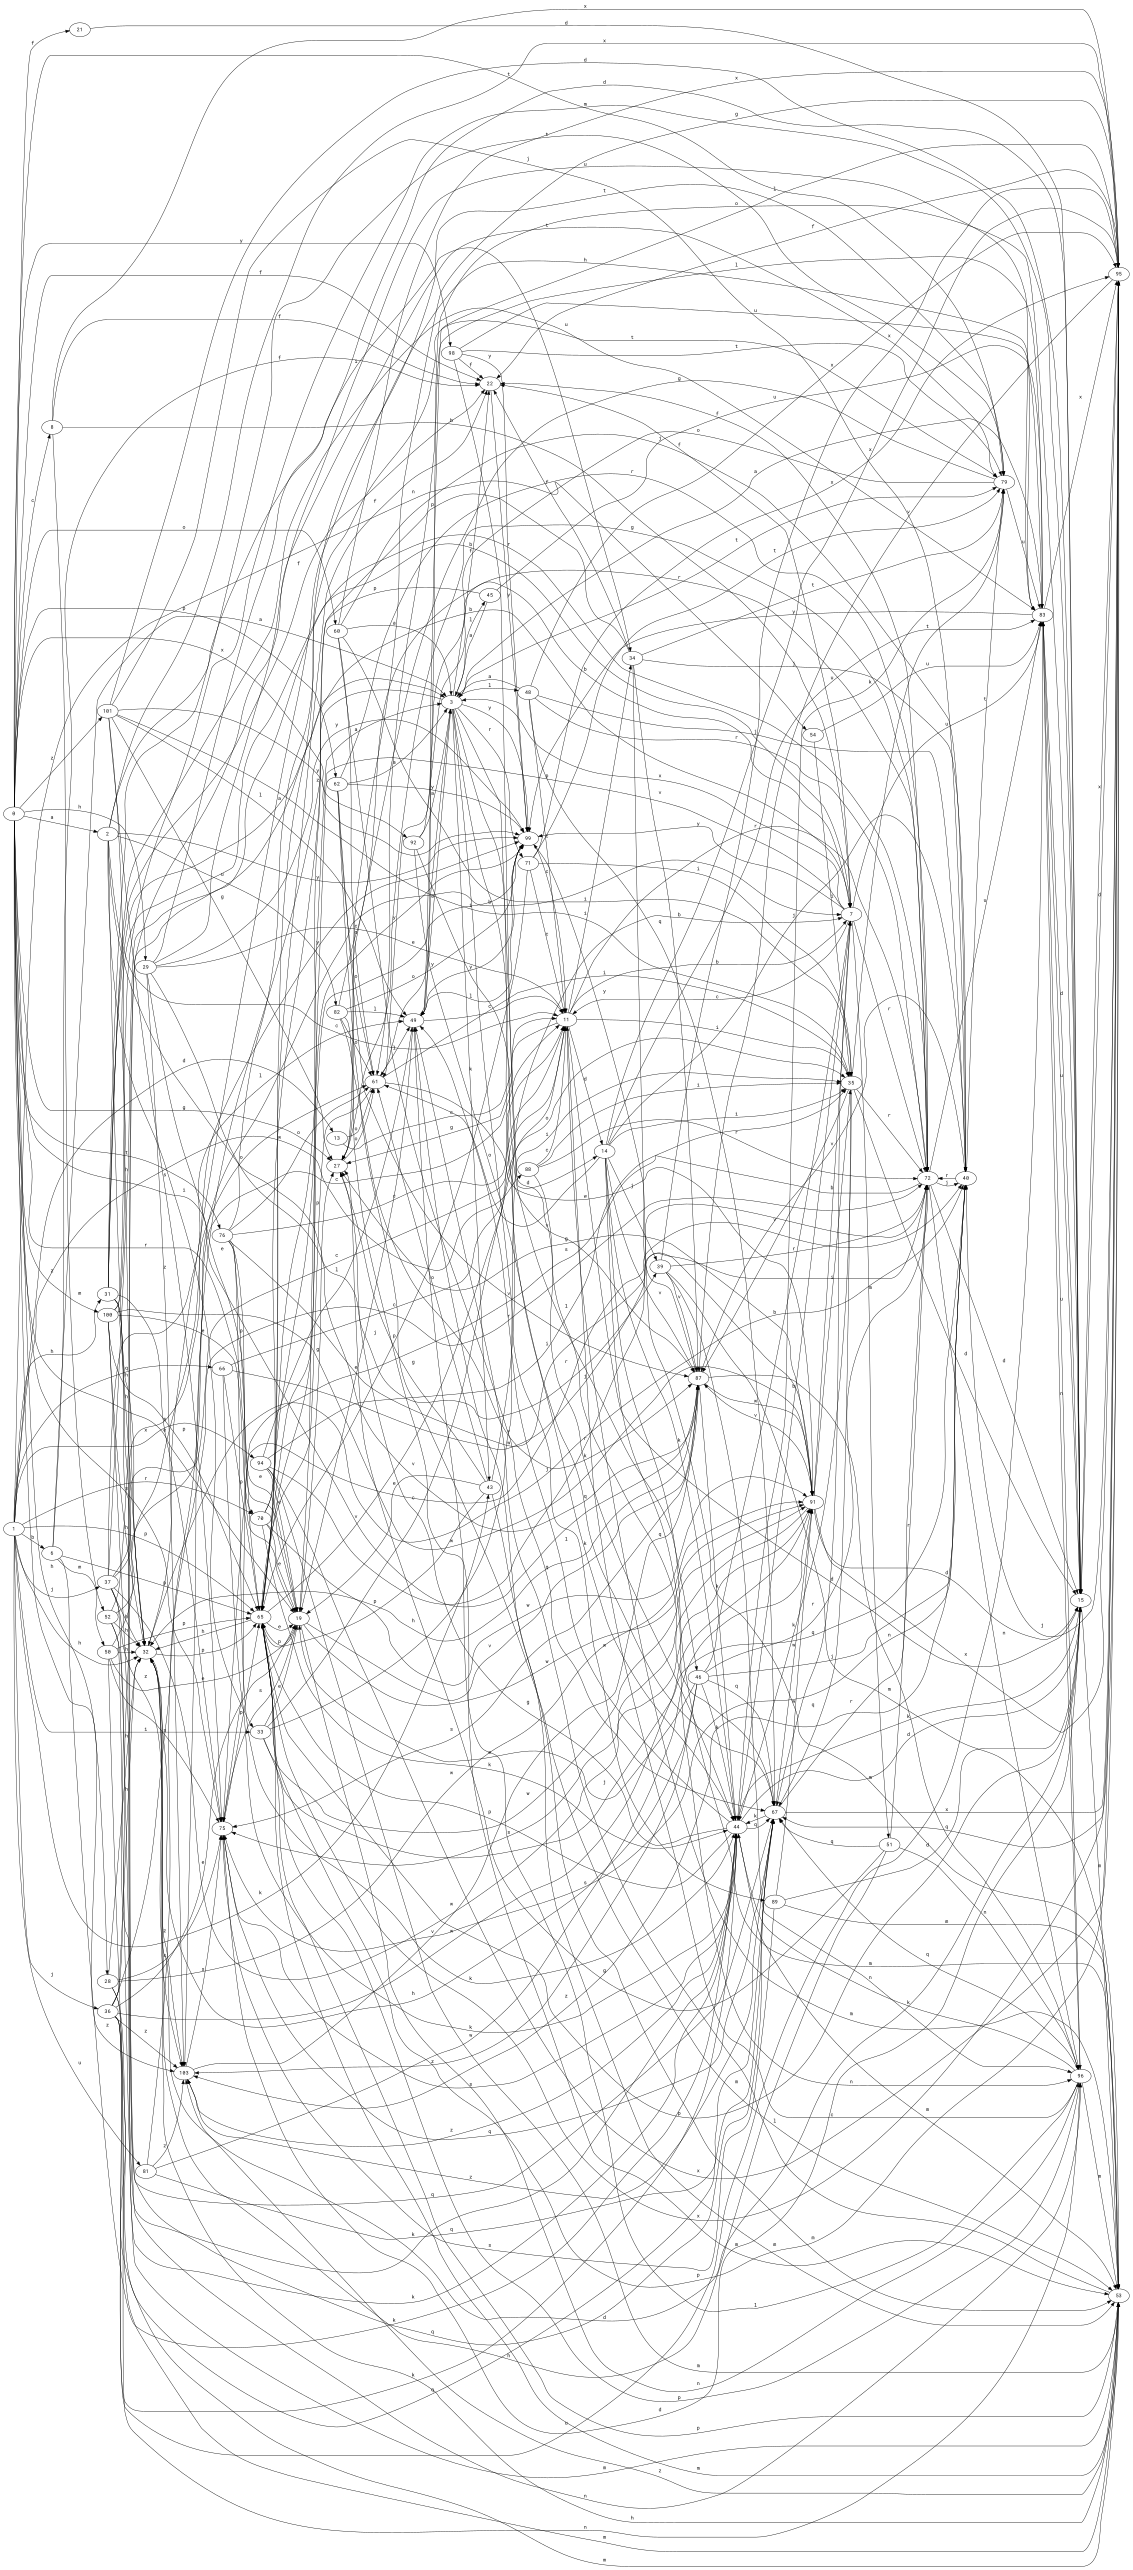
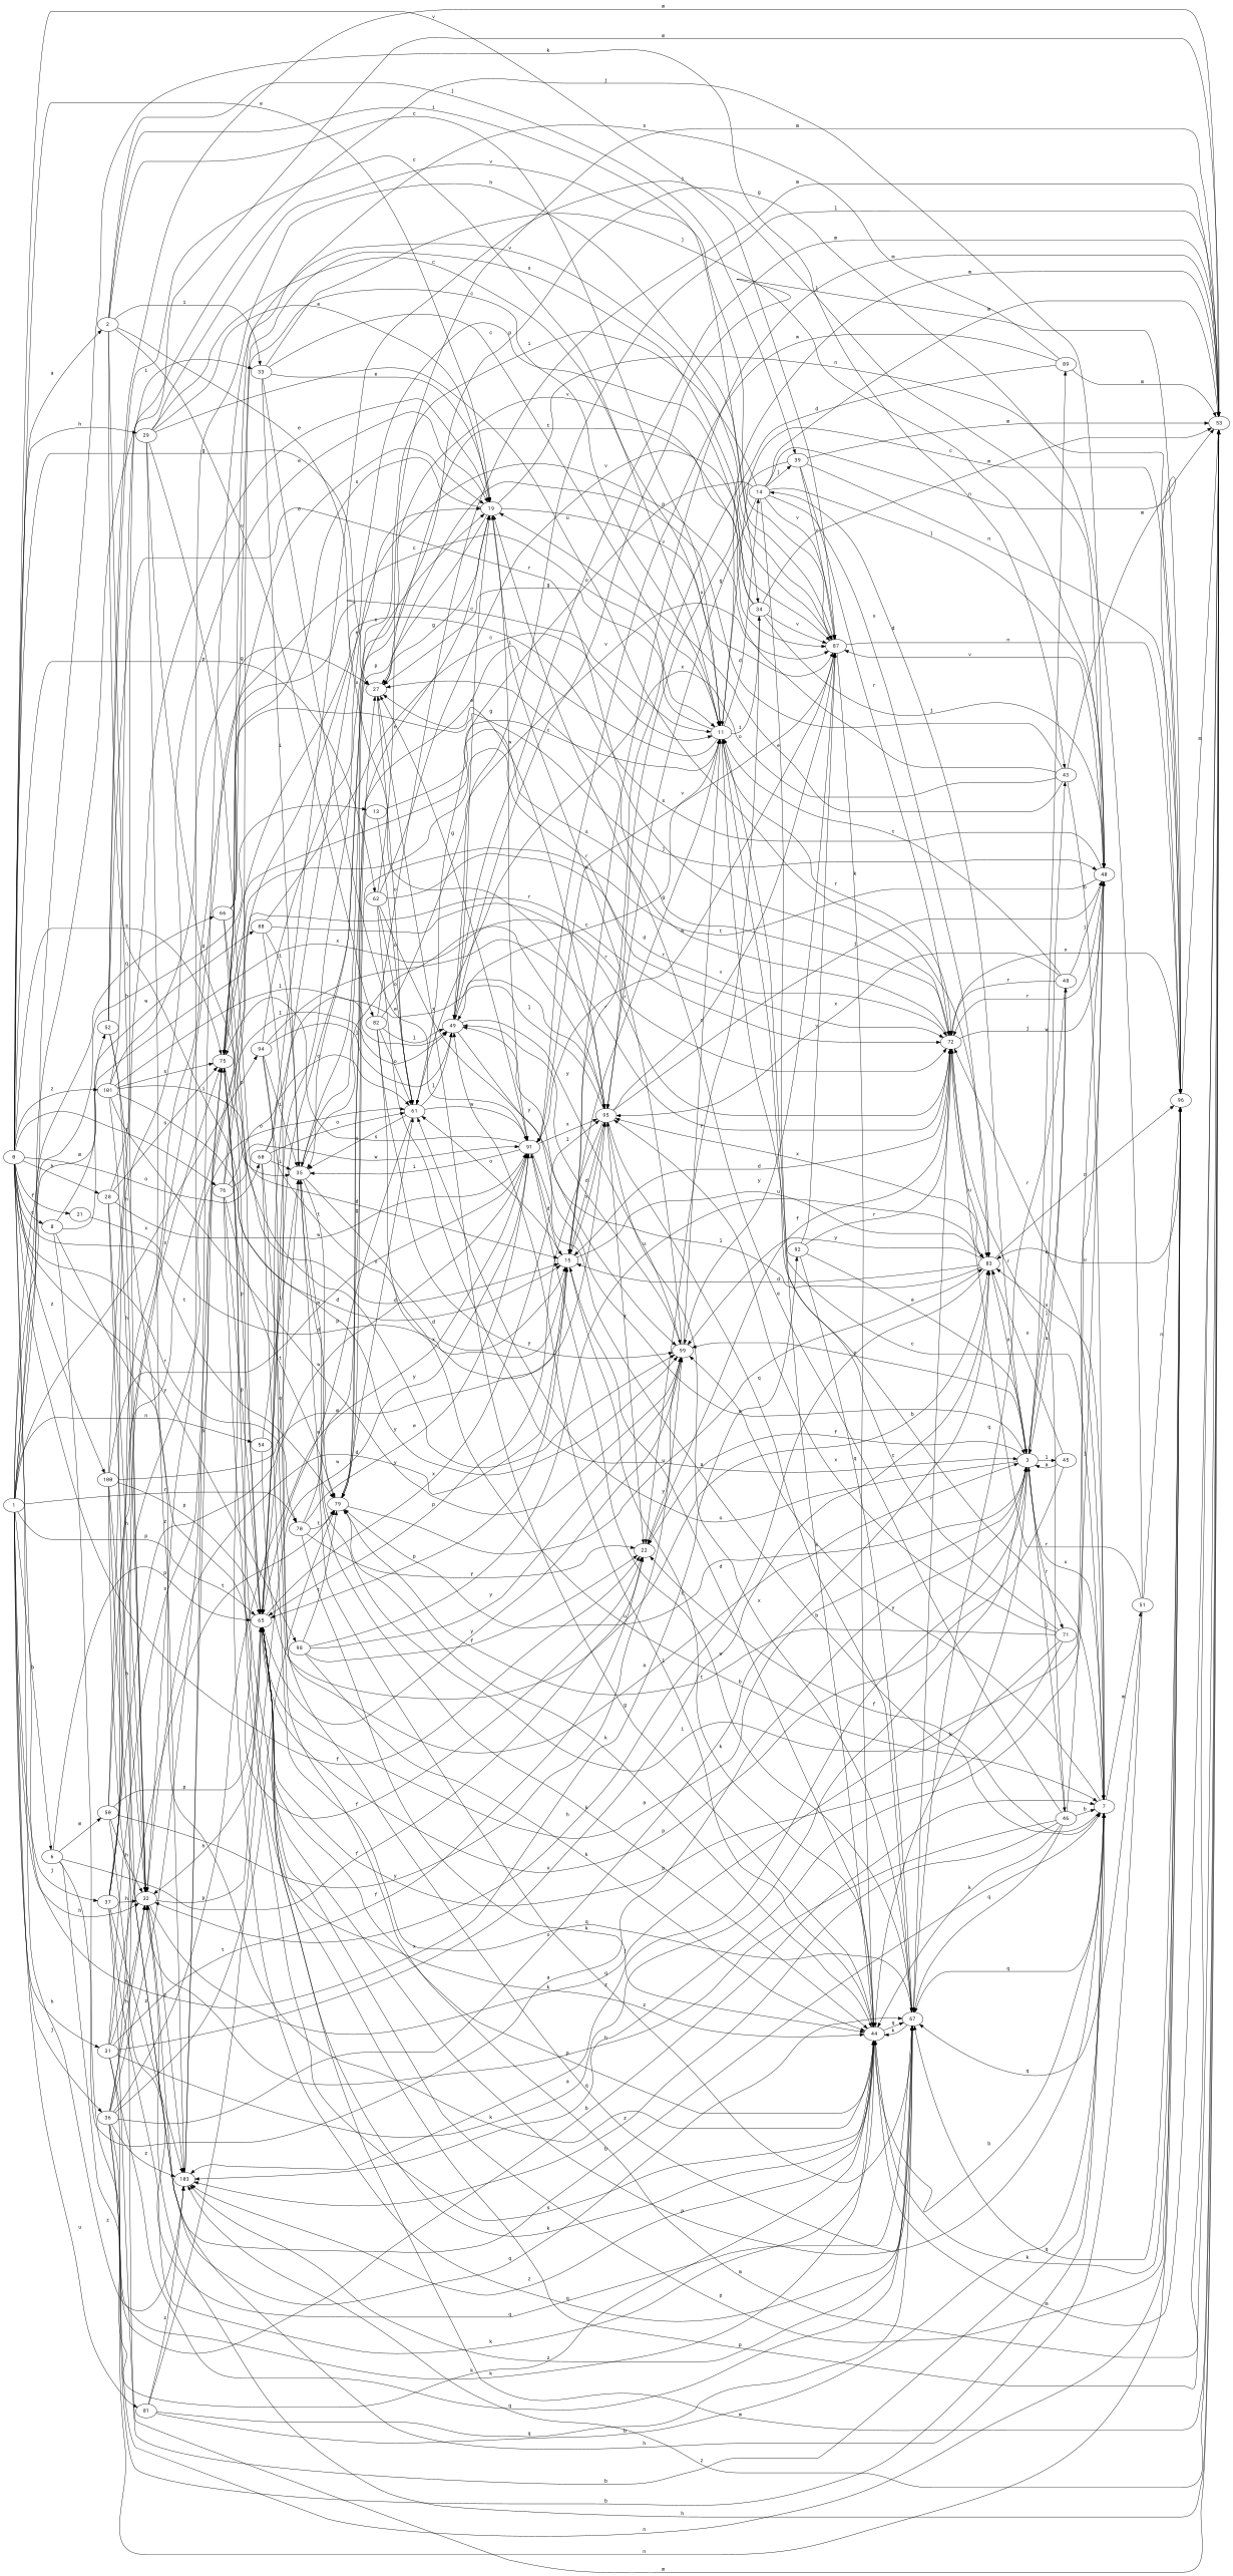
  strict digraph {
    fontname="Roboto Mono"
    rankdir=LR
    node [fontname="Roboto Mono"]
    edge [fontname="Roboto Mono"]
    0
    2
    8
    19
    21
    22
    27
    28
    29
    60
    62
    70
    75
    76
    79
    87
    92
    98
    100
    101
    103
    32
    33
    11
    34
    39
    82
    95
    99
    7
    52
    65
    n33 [label=96]
    91
    15
    61
    67
    53
    83
    3
    35
    40
    72
    44
    49
    1
    6
    13
    31
    36
    37
    43
    54
    66
    81
    88
    94
    50
    14
    45
    46
    48
    71
    89
    51
    0 -> 2 [label=a]
    0 -> 8 [label=c]
    0 -> 19 [label=e]
    0 -> 21 [label=f]
    0 -> 22 [label=f]
    0 -> 27 [label=g]
    0 -> 28 [label=h]
    0 -> 29 [label=h]
    0 -> 60 [label=o]
    0 -> 62 [label=p]
    0 -> 70 [label=r]
    0 -> 75 [label=s]
    0 -> 76 [label=t]
    0 -> 79 [label=t]
    0 -> 87 [label=v]
    0 -> 92 [label=x]
    0 -> 98 [label=y]
    0 -> 100 [label=z]
    0 -> 101 [label=z]
    0 -> 103 [label=z]
    2 -> 32 [label=h]
    2 -> 33 [label=i]
    2 -> 11 [label=c]
    2 -> 34 [label=i]
    2 -> 39 [label=j]
    2 -> 82 [label=u]
    2 -> 95 [label=x]
    2 -> 99 [label=y]
    8 -> 22 [label=f]
    8 -> 95 [label=x]
    8 -> 7 [label=b]
    8 -> 52 [label=m]
    19 -> 27 [label=g]
    19 -> 75 [label=s]
    19 -> 87 [label=v]
    19 -> 65 [label=p]
    19 -> n33 [label=n]
    19 -> 91 [label=w]
    21 -> 15 [label=d]
    22 -> 99 [label=y]
    27 -> 61 [label=o]
    28 -> 75 [label=s]
    28 -> 32 [label=h]
    28 -> 91 [label=w]
    28 -> 67 [label=q]
    28 -> 53 [label=m]
    29 -> 19 [label=e]
    29 -> 87 [label=v]
    29 -> 103 [label=z]
    29 -> 11 [label=c]
    29 -> 99 [label=y]
    29 -> 15 [label=d]
    29 -> 83 [label=u]
    60 -> 95 [label=x]
    60 -> 61 [label=o]
    60 -> 67 [label=q]
    60 -> 3 [label=a]
    60 -> 35 [label=i]
    60 -> 40 [label=j]
    62 -> 87 [label=v]
    62 -> 99 [label=y]
    62 -> 61 [label=o]
    62 -> 53 [label=m]
    62 -> 3 [label=a]
    62 -> 72 [label=r]
    70 -> 19 [label=e]
    70 -> 22 [label=f]
    70 -> 79 [label=t]
    70 -> 91 [label=w]
    70 -> 44 [label=k]
    75 -> 65 [label=p]
    75 -> 15 [label=d]
    75 -> 67 [label=q]
    75 -> 72 [label=r]
    76 -> 19 [label=e]
    76 -> 79 [label=t]
    76 -> 11 [label=c]
    76 -> 65 [label=p]
    76 -> 91 [label=w]
    76 -> 61 [label=o]
    76 -> 44 [label=k]
    79 -> 27 [label=g]
    79 -> 61 [label=o]
    79 -> 83 [label=u]
    79 -> 44 [label=k]
    87 -> 75 [label=s]
    87 -> 32 [label=h]
    87 -> 99 [label=y]
    87 -> n33 [label=n]
    87 -> 91 [label=w]
    87 -> 44 [label=k]
    92 -> 87 [label=v]
    92 -> 67 [label=q]
    92 -> 3 [label=a]
    92 -> 72 [label=r]
    98 -> 22 [label=f]
    98 -> 79 [label=t]
    98 -> 99 [label=y]
    98 -> 83 [label=u]
    98 -> 44 [label=k]
    100 -> 19 [label=e]
    100 -> 32 [label=h]
    100 -> 7 [label=b]
    100 -> 65 [label=p]
    100 -> 91 [label=w]
    100 -> 15 [label=m]
    100 -> 67 [label=q]
    101 -> 27 [label=g]
    101 -> 75 [label=s]
    101 -> 32 [label=h]
    101 -> 99 [label=y]
    101 -> 15 [label=d]
    101 -> 35 [label=i]
    101 -> 40 [label=j]
    101 -> 49 [label=l]
    103 -> 75 [label=s]
    103 -> 87 [label=v]
    32 -> 103 [label=z]
    32 -> 65 [label=p]
    32 -> 15 [label=d]
    32 -> 40 [label=j]
    33 -> 19 [label=e]
    33 -> 11 [label=c]
    33 -> 91 [label=w]
    33 -> 35 [label=i]
    33 -> 40 [label=j]
    11 -> 27 [label=g]
    11 -> 34 [label=i]
    11 -> 7 [label=b]
    11 -> 15 [label=d]
    11 -> 53 [label=m]
    11 -> 35 [label=i]
    11 -> 72 [label=r]
    11 -> 14 [label=d]
    34 -> 22 [label=f]
    34 -> 79 [label=t]
    34 -> 87 [label=v]
    34 -> 65 [label=p]
    34 -> 53 [label=m]
    34 -> 40 [label=j]
    39 -> 87 [label=v]
    39 -> 95 [label=x]
    39 -> n33 [label=n]
    39 -> 53 [label=m]
    39 -> 72 [label=r]
    82 -> 87 [label=v]
    82 -> 99 [label=y]
    82 -> 7 [label=b]
    82 -> 61 [label=o]
    82 -> 53 [label=m]
    82 -> 49 [label=l]
    95 -> 22 [label=f]
    95 -> 27 [label=g]
    95 -> 87 [label=v]
    95 -> 65 [label=p]
    95 -> 15 [label=d]
    95 -> 67 [label=q]
    95 -> 40 [label=j]
    95 -> 49 [label=l]
    99 -> 19 [label=e]
    99 -> 11 [label=c]
    99 -> 49 [label=l]
    7 -> 22 [label=f]
    7 -> 11 [label=c]
    7 -> 99 [label=y]
    7 -> 65 [label=p]
    7 -> 67 [label=q]
    7 -> 83 [label=u]
    7 -> 3 [label=x]
    7 -> 72 [label=r]
    7 -> 51 [label=m]
    52 -> 32 [label=h]
    52 -> 11 [label=c]
    52 -> 53 [label=m]
    52 -> 72 [label=r]
    52 -> 44 [label=k]
-   65 -> 19 [label=e]
    65 -> 32 [label=h]
    65 -> 95 [label=x]
    65 -> 99 [label=y]
    65 -> 53 [label=m]
    65 -> 3 [label=a]
    65 -> 35 [label=o]
    n33 -> 11 [label=c]
    n33 -> 65 [label=p]
    n33 -> 67 [label=q]
    n33 -> 53 [label=m]
    n33 -> 83 [label=u]
    n33 -> 44 [label=k]
    n33 -> 49 [label=l]
    91 -> 27 [label=g]
    91 -> 75 [label=s]
    91 -> 87 [label=v]
    91 -> 95 [label=x]
    91 -> 7 [label=b]
    91 -> 15 [label=d]
    91 -> 35 [label=i]
    15 -> 95 [label=x]
    15 -> 65 [label=p]
    15 -> 61 [label=o]
    15 -> 53 [label=m]
    15 -> 83 [label=u]
    15 -> 44 [label=k]
    61 -> 65 [label=p]
    61 -> 91 [label=w]
    61 -> 35 [label=i]
    61 -> 49 [label=l]
    67 -> 103 [label=z]
    67 -> 95 [label=x]
    67 -> 91 [label=w]
    67 -> 72 [label=r]
    67 -> 44 [label=k]
    53 -> 103 [label=z]
    53 -> 32 [label=h]
    53 -> 65 [label=p]
    53 -> 49 [label=l]
    83 -> 32 [label=h]
    83 -> 95 [label=x]
    83 -> 99 [label=y]
    83 -> n33 [label=n]
    83 -> 15 [label=d]
    83 -> 3 [label=a]
    83 -> 49 [label=l]
    3 -> 22 [label=f]
    3 -> 79 [label=t]
    3 -> 103 [label=z]
    3 -> 99 [label=y]
    3 -> 61 [label=o]
    3 -> 44 [label=k]
    3 -> 43 [label=k]
    3 -> 14 [label=d]
    3 -> 45 [label=l]
    3 -> 46 [label=l]
    3 -> 48 [label=l]
    3 -> 71 [label=r]
    3 -> 89 [label=w]
    35 -> 79 [label=t]
    35 -> 87 [label=v]
    35 -> 15 [label=d]
    35 -> 67 [label=q]
    35 -> 72 [label=r]
    35 -> 44 [label=k]
    40 -> 75 [label=s]
    40 -> 79 [label=t]
    40 -> 87 [label=v]
    40 -> 103 [label=z]
    40 -> 72 [label=r]
    72 -> 22 [label=f]
    72 -> 27 [label=g]
    72 -> 75 [label=s]
    72 -> n33 [label=n]
    72 -> 15 [label=d]
    72 -> 83 [label=u]
    72 -> 40 [label=j]
    44 -> 27 [label=g]
    44 -> 75 [label=s]
    44 -> 103 [label=z]
    44 -> 7 [label=b]
    44 -> 65 [label=p]
    44 -> 15 [label=d]
    44 -> 67 [label=q]
    44 -> 53 [label=m]
    44 -> 49 [label=l]
    49 -> 19 [label=e]
    49 -> 11 [label=c]
    49 -> 99 [label=y]
    49 -> 53 [label=m]
    49 -> 3 [label=a]
    1 -> 70 [label=r]
    1 -> 32 [label=h]
    1 -> 33 [label=i]
    1 -> 65 [label=p]
    1 -> 6 [label=b]
    1 -> 13 [label=d]
    1 -> 31 [label=h]
    1 -> 36 [label=j]
    1 -> 37 [label=j]
    1 -> 43 [label=k]
    1 -> 54 [label=n]
    1 -> 66 [label=q]
    1 -> 81 [label=u]
    1 -> 88 [label=w]
    1 -> 94 [label=x]
    6 -> 22 [label=f]
    6 -> 65 [label=p]
    6 -> 3 [label=a]
    6 -> 44 [label=k]
    6 -> 50 [label=m]
    13 -> 11 [label=c]
    13 -> 61 [label=o]
    31 -> 22 [label=f]
    31 -> 75 [label=s]
    31 -> 79 [label=t]
    31 -> 32 [label=h]
    31 -> n33 [label=n]
    31 -> 67 [label=q]
    31 -> 83 [label=u]
    31 -> 3 [label=a]
    36 -> 19 [label=e]
    36 -> 79 [label=t]
    36 -> 103 [label=z]
    36 -> 32 [label=h]
+   36 -> 7 [label=b]
    36 -> n33 [label=n]
    36 -> 91 [label=w]
    36 -> 83 [label=u]
    36 -> 72 [label=r]
    36 -> 44 [label=k]
    37 -> 103 [label=z]
    37 -> 32 [label=h]
    37 -> 11 [label=c]
    37 -> 7 [label=b]
    37 -> 91 [label=w]
    37 -> 61 [label=o]
    37 -> 44 [label=k]
    37 -> 49 [label=l]
    43 -> 19 [label=e]
    43 -> 27 [label=g]
    43 -> 7 [label=b]
    43 -> 65 [label=p]
    43 -> 61 [label=o]
    43 -> 53 [label=m]
    54 -> 83 [label=u]
    54 -> 35 [label=i]
    66 -> 11 [label=c]
    66 -> 65 [label=p]
    66 -> 40 [label=j]
    66 -> 44 [label=k]
    81 -> 103 [label=z]
    81 -> 7 [label=b]
    81 -> 91 [label=w]
    81 -> 67 [label=q]
    88 -> 11 [label=c]
    88 -> 67 [label=q]
    88 -> 35 [label=i]
    88 -> 72 [label=r]
    94 -> 19 [label=e]
    94 -> 95 [label=x]
    94 -> 53 [label=m]
    94 -> 35 [label=i]
    94 -> 72 [label=r]
    94 -> 49 [label=l]
    50 -> 19 [label=e]
    50 -> 75 [label=s]
    50 -> 32 [label=h]
    50 -> 99 [label=y]
    50 -> 65 [label=p]
    50 -> 53 [label=m]
    14 -> 87 [label=v]
    14 -> 39 [label=j]
    14 -> 95 [label=x]
    14 -> n33 [label=n]
    14 -> 61 [label=o]
    14 -> 53 [label=m]
    14 -> 83 [label=u]
    14 -> 35 [label=i]
    14 -> 40 [label=j]
    14 -> 44 [label=k]
    45 -> 65 [label=p]
    45 -> 83 [label=u]
    45 -> 3 [label=a]
    46 -> 19 [label=e]
    46 -> 103 [label=z]
    46 -> 32 [label=h]
    46 -> 7 [label=b]
    46 -> 67 [label=q]
    46 -> 40 [label=j]
    46 -> 72 [label=r]
    46 -> 44 [label=k]
    48 -> 11 [label=c]
    48 -> 95 [label=x]
    48 -> 67 [label=q]
    48 -> 3 [label=a]
    48 -> 40 [label=j]
    48 -> 72 [label=r]
    71 -> 79 [label=t]
    71 -> 11 [label=c]
    71 -> 95 [label=x]
    71 -> 65 [label=p]
    71 -> 35 [label=i]
    89 -> 75 [label=s]
    89 -> 91 [label=w]
    89 -> 15 [label=d]
    89 -> 53 [label=m]
    51 -> 27 [label=g]
    51 -> 32 [label=h]
    51 -> n33 [label=n]
    51 -> 67 [label=q]
    51 -> 72 [label=r]
  }
